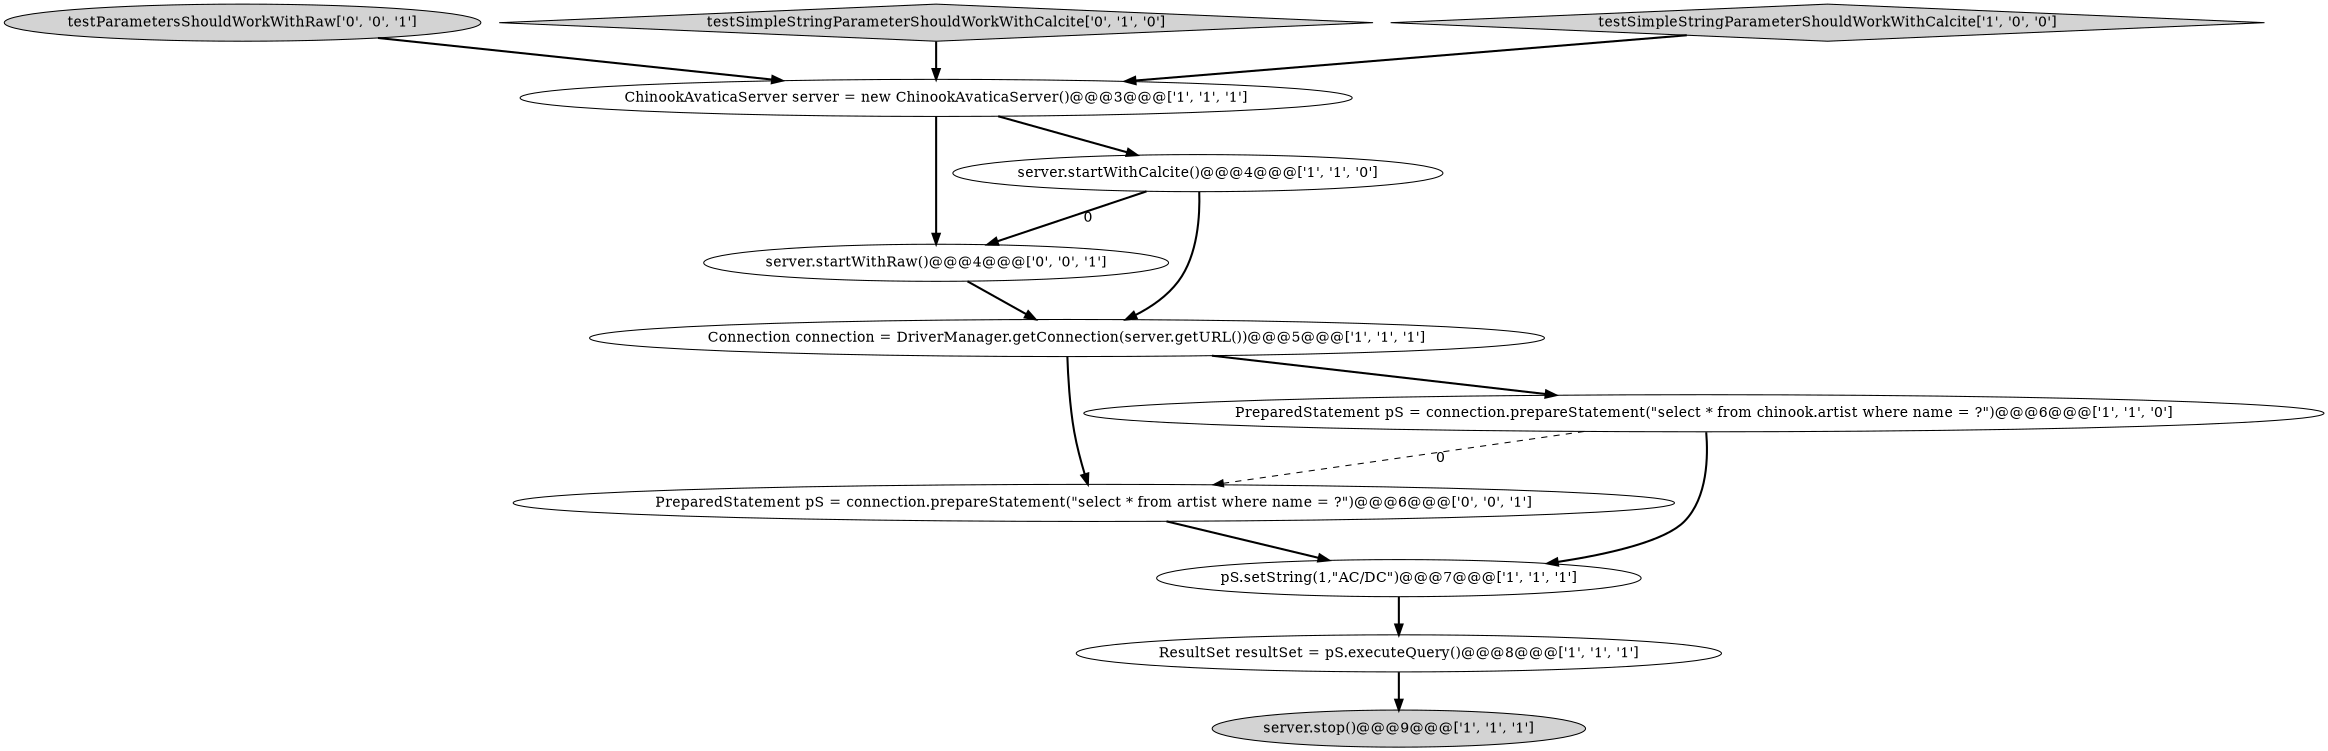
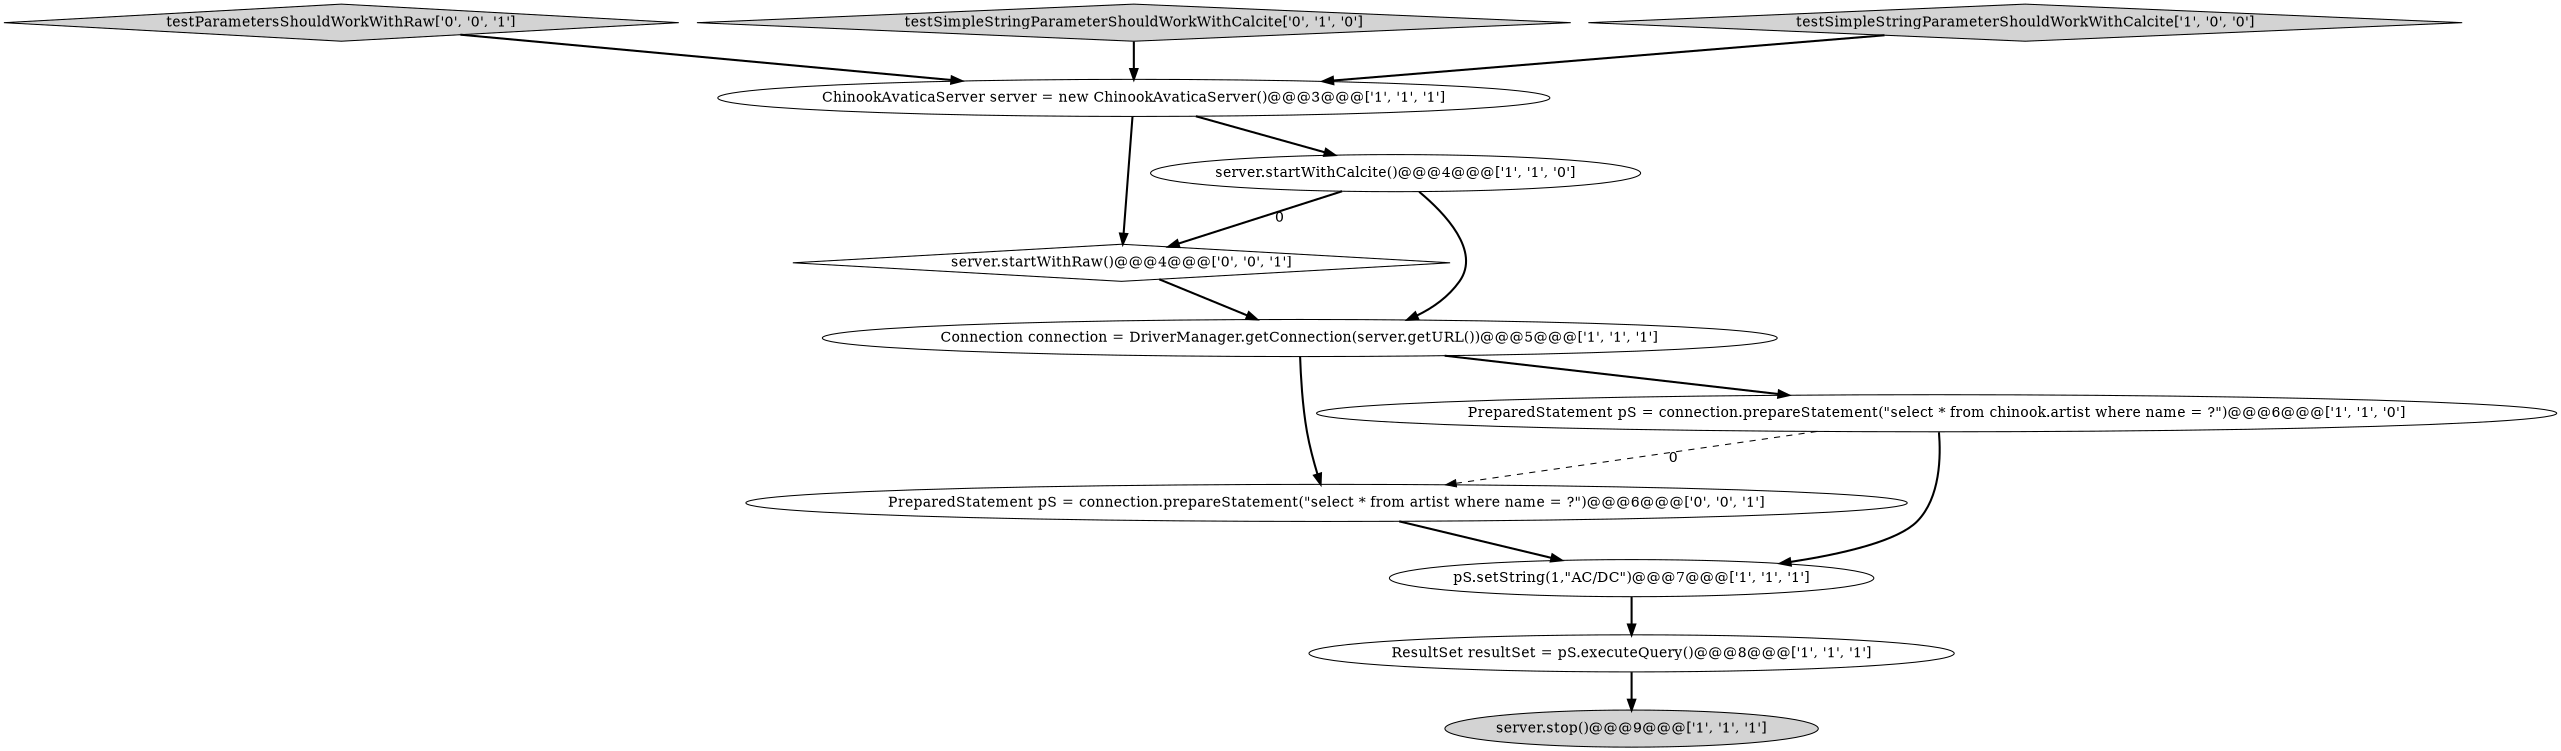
  digraph {
    node [fillcolor=white shape=ellipse style=filled]
    edge [style=bold]
    n1 [label="Connection connection = DriverManager.getConnection(server.getURL())@@@5@@@['1', '1', '1']"]
    n2 [label="PreparedStatement pS = connection.prepareStatement(\"select * from artist where name = ?\")@@@6@@@['0', '0', '1']"]
    n3 [label="PreparedStatement pS = connection.prepareStatement(\"select * from chinook.artist where name = ?\")@@@6@@@['1', '1', '0']"]
    n4 [label="pS.setString(1,\"AC/DC\")@@@7@@@['1', '1', '1']"]
    n5 [fillcolor=lightgray label="server.stop()@@@9@@@['1', '1', '1']"]
-   n6 [fillcolor=lightgray label="testParametersShouldWorkWithRaw['0', '0', '1']"]
+   n6 [fillcolor=lightgray label="testParametersShouldWorkWithRaw['0', '0', '1']" shape=diamond]
    n7 [label="ChinookAvaticaServer server = new ChinookAvaticaServer()@@@3@@@['1', '1', '1']"]
-   n8 [label="server.startWithRaw()@@@4@@@['0', '0', '1']"]
+   n8 [label="server.startWithRaw()@@@4@@@['0', '0', '1']" shape=diamond]
    n9 [label="server.startWithCalcite()@@@4@@@['1', '1', '0']"]
    n10 [fillcolor=lightgray label="testSimpleStringParameterShouldWorkWithCalcite['0', '1', '0']" shape=diamond]
    n11 [label="ResultSet resultSet = pS.executeQuery()@@@8@@@['1', '1', '1']"]
    n12 [fillcolor=lightgray label="testSimpleStringParameterShouldWorkWithCalcite['1', '0', '0']" shape=diamond]
    n1 -> n2
    n1 -> n3
    n2 -> n4
    n3 -> n2 [label=0 style=dashed]
    n3 -> n4
    n4 -> n11
    n6 -> n7
    n7 -> n8
    n7 -> n9
    n8 -> n1
    n9 -> n1
    n9 -> n8 [label=0]
    n10 -> n7
    n11 -> n5
    n12 -> n7
  }
